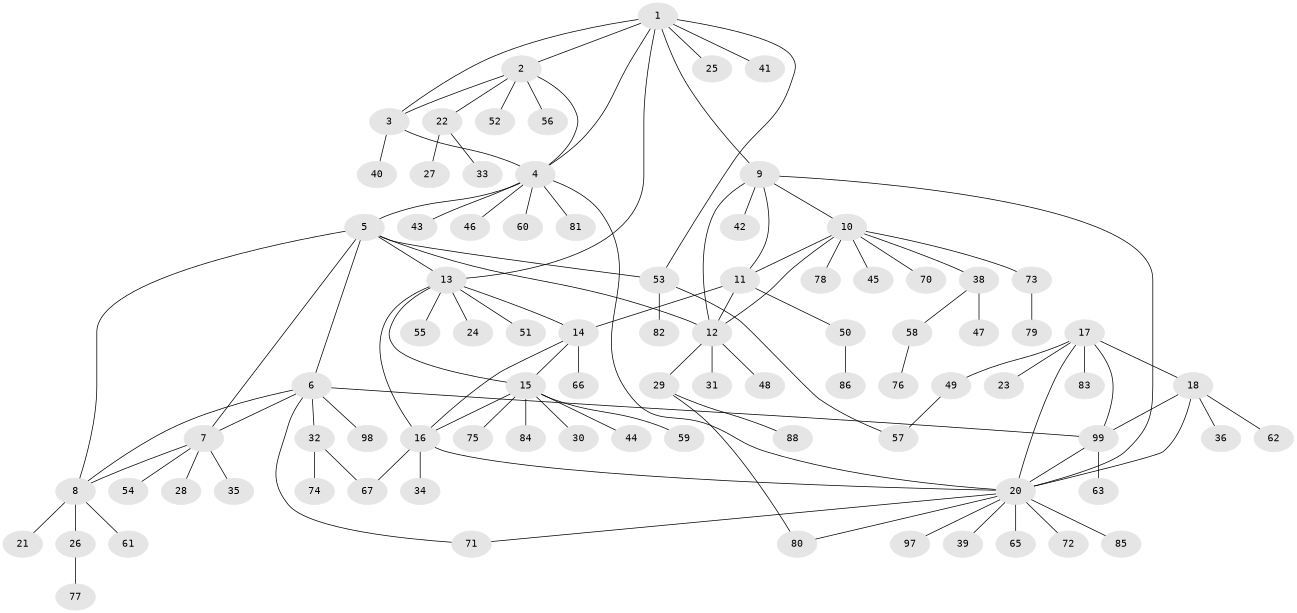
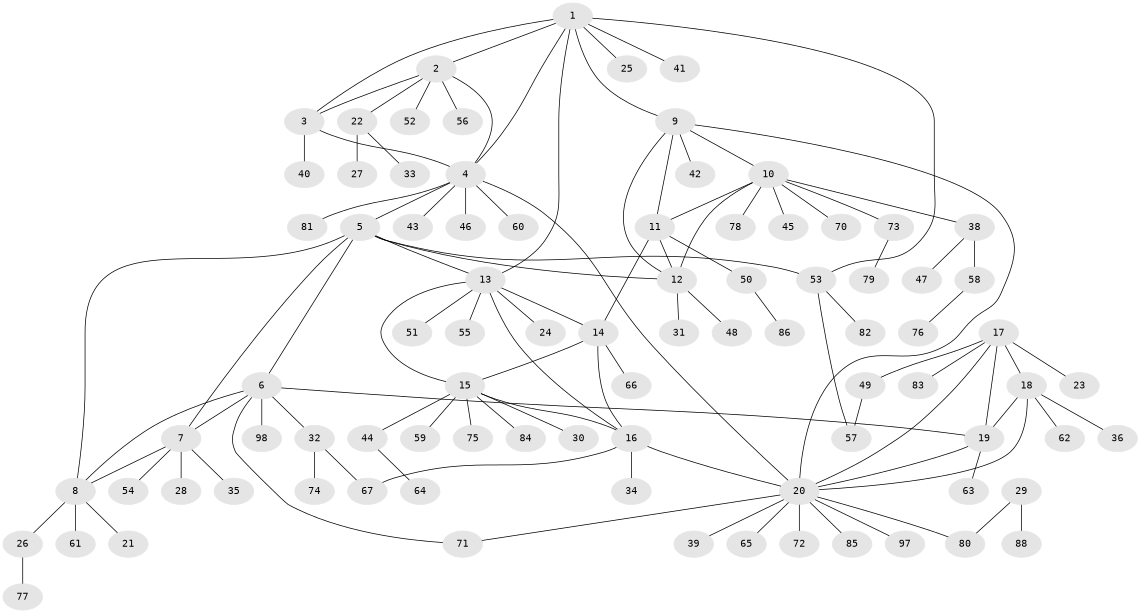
  graph {
    fontname="DejaVu Sans Mono"
    node [color=gray90 fontname="DejaVu Sans Mono" style=filled]
    edge [fontname="DejaVu Sans Mono"]
    1
    2
    3
    4
    9
    13
    25
    41
    53
    22
    52
    56
    40
    5
    20
    43
    46
    60
    81
    12
    10
    11
    42
    14
    15
    16
    24
    51
    55
    57
    82
    27
    33
    6
    7
    8
    71
    n38 [label=97]
    39
    65
    72
    80
    85
-   19 [label=99]
+   19
    32
    n46 [label=98]
    28
    35
    54
    21
    26
    61
    29
    31
    48
    63
    67
    74
    77
    38
    45
    70
    73
    78
    50
    47
    58
    79
    66
    86
    88
    30
    44
    59
    75
    84
    34
+   64
    17
    18
    23
    49
    83
    36
    62
    76
    1 -- 2
    1 -- 3
    1 -- 4
    1 -- 9
    1 -- 13
    1 -- 25
    1 -- 41
    1 -- 53
    2 -- 3
    2 -- 4
    2 -- 22
    2 -- 52
    2 -- 56
    3 -- 4
    3 -- 40
    4 -- 5
    4 -- 20
    4 -- 43
    4 -- 46
    4 -- 60
    4 -- 81
    9 -- 20
    9 -- 12
    9 -- 10
    9 -- 11
    9 -- 42
    13 -- 14
    13 -- 15
    13 -- 16
    13 -- 24
    13 -- 51
    13 -- 55
    53 -- 57
    53 -- 82
    22 -- 27
    22 -- 33
    5 -- 13
    5 -- 53
    5 -- 12
    5 -- 6
    5 -- 7
    5 -- 8
    20 -- 71
    20 -- n38
    20 -- 39
    20 -- 65
    20 -- 72
    20 -- 80
    20 -- 85
-   12 -- 29
    12 -- 31
    12 -- 48
    10 -- 12
    10 -- 11
    10 -- 38
    10 -- 45
    10 -- 70
    10 -- 73
    10 -- 78
    11 -- 12
    11 -- 14
    11 -- 50
    14 -- 15
    14 -- 16
    14 -- 66
    15 -- 16
    15 -- 30
    15 -- 44
    15 -- 59
    15 -- 75
    15 -- 84
    16 -- 20
    16 -- 67
    16 -- 34
    6 -- 7
    6 -- 8
    6 -- 71
    6 -- 19
    6 -- 32
    6 -- n46
    7 -- 8
    7 -- 28
    7 -- 35
    7 -- 54
    8 -- 21
    8 -- 26
    8 -- 61
    19 -- 20
    19 -- 63
    32 -- 67
    32 -- 74
    26 -- 77
    29 -- 80
    29 -- 88
    38 -- 47
    38 -- 58
    73 -- 79
    50 -- 86
    58 -- 76
+   44 -- 64
    17 -- 20
    17 -- 19
    17 -- 18
    17 -- 23
    17 -- 49
    17 -- 83
    18 -- 20
    18 -- 19
    18 -- 36
    18 -- 62
    49 -- 57
  }
